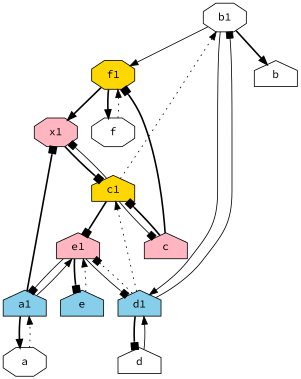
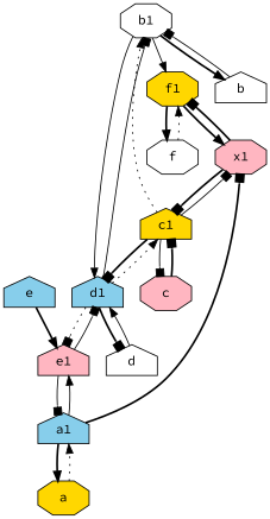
  digraph {
    fontname="Source Code Pro"
    node [fillcolor=white fontname="Source Code Pro" shape=house style=filled]
    edge [arrowhead=box fontname="Source Code Pro" style=bold]
    b1 [shape=octagon]
    f1 [fillcolor=gold shape=octagon]
    d1 [fillcolor=skyblue]
    b
    x1 [fillcolor=lightpink shape=octagon]
    f [shape=octagon]
    e1 [fillcolor=lightpink]
    c1 [fillcolor=gold]
    d
    a1 [fillcolor=skyblue]
    e [fillcolor=skyblue]
-   a [shape=octagon]
-   c [fillcolor=lightpink]
+   a [fillcolor=gold shape=octagon]
+   c [fillcolor=lightpink shape=octagon]
    b1 -> f1 [arrowhead=normal style=solid]
    b1 -> d1 [arrowhead=normal style=solid]
    b1 -> b [arrowhead=normal]
    f1 -> x1 [arrowhead=normal]
    f1 -> f [arrowhead=normal]
    d1 -> b1 [style=solid]
    d1 -> e1 [style=dotted]
    d1 -> c1 [arrowhead=normal style=dotted]
    d1 -> d
-   c -> f1
+   b -> b1 [style=solid]
+   x1 -> f1
    x1 -> c1
    f -> f1 [arrowhead=normal style=dotted]
    e1 -> d1 [style=solid]
    e1 -> a1 [style=solid]
-   e1 -> e
    c1 -> b1 [arrowhead=normal style=dotted]
-   c1 -> e1
+   c1 -> d1
    c1 -> x1 [style=solid]
    c1 -> c [style=solid]
    d -> d1 [arrowhead=normal style=solid]
    a1 -> x1
    a1 -> e1 [arrowhead=normal style=solid]
    a1 -> a [arrowhead=normal]
-   e -> e1 [arrowhead=normal style=dotted]
+   e -> e1 [arrowhead=normal]
    a -> a1 [arrowhead=normal style=dotted]
    c -> c1
  }
